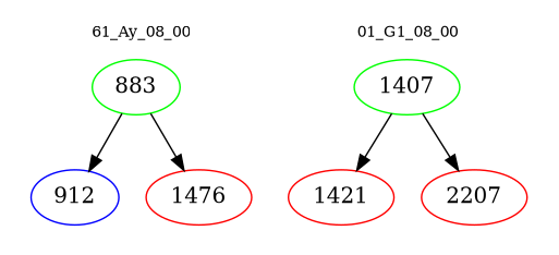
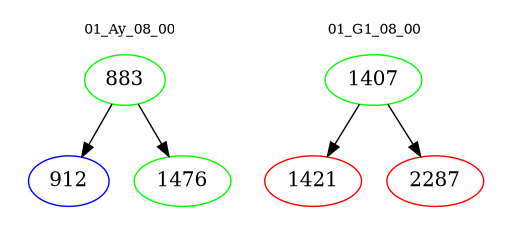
  digraph {
    node [color=red]
    edge [color=black]
    n1 [color=green label=883]
    n2 [color=blue label=912]
-   n3 [label=1476]
+   n3 [color=green label=1476]
    n4 [color=green label=1407]
    n5 [label=1421]
-   n6 [label=2207]
+   n6 [label=2287]
    subgraph cluster_1 {
      color=white
      fontsize=10
-     label="61_Ay_08_00"
+     label="01_Ay_08_00"
      n1
      n2
      n3
    }
    subgraph cluster_2 {
      color=white
      fontsize=10
      label="01_G1_08_00"
      n4
      n5
      n6
    }
    n1 -> n2
    n1 -> n3
    n4 -> n5
    n4 -> n6
  }
